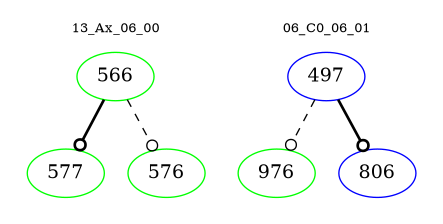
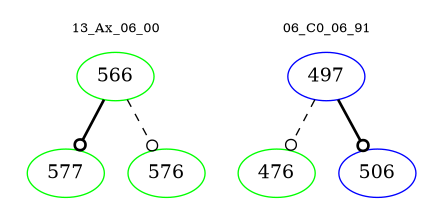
  digraph {
    node [color=green]
    edge [arrowhead=odot color=black style=bold]
    n1 [label=566]
    n2 [label=577]
    n3 [label=576]
    n4 [color=blue label=497]
-   n5 [label=976]
-   n6 [color=blue label=806]
+   n5 [label=476]
+   n6 [color=blue label=506]
    subgraph cluster_1 {
      color=white
      fontsize=10
      label="13_Ax_06_00"
      n1
      n2
      n3
    }
    subgraph cluster_2 {
      color=white
      fontsize=10
-     label="06_C0_06_01"
+     label="06_C0_06_91"
      n4
      n5
      n6
    }
    n1 -> n2
    n1 -> n3 [style=dashed]
    n4 -> n5 [style=dashed]
    n4 -> n6
  }
